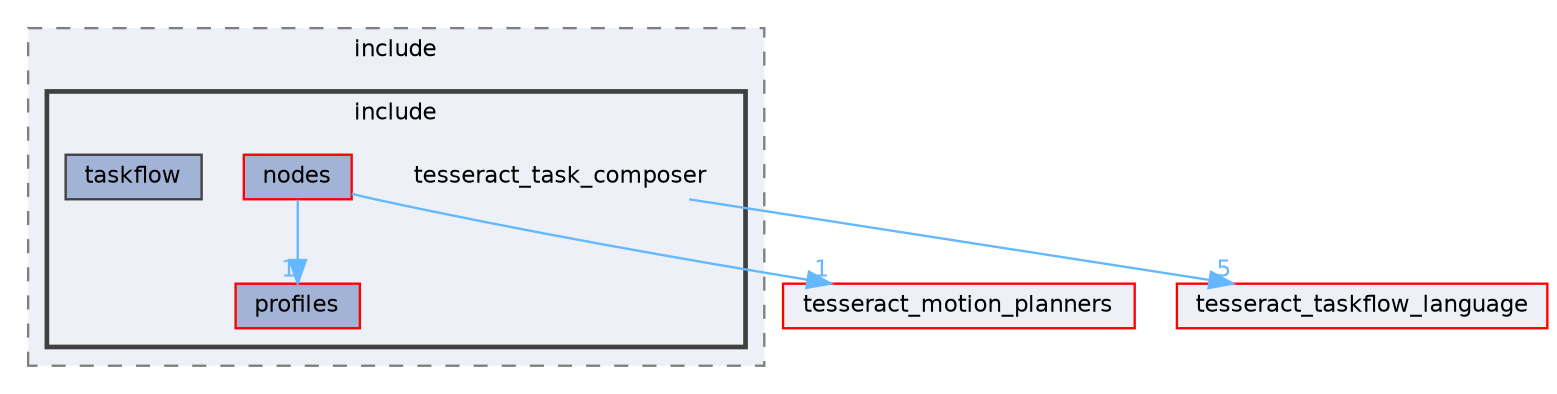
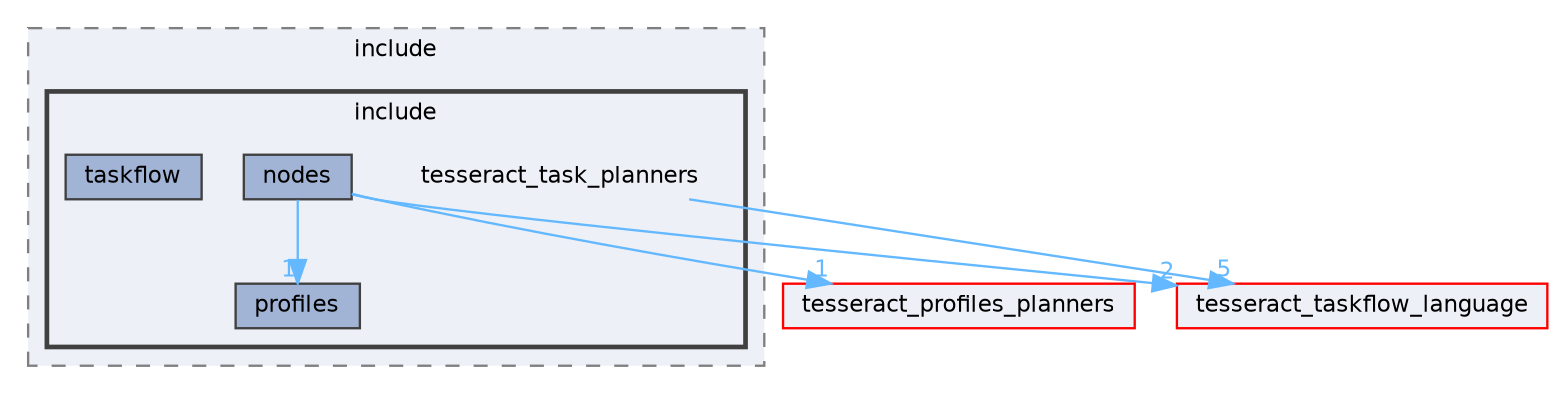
  digraph {
    compound=true
    node [fontname=Helvetica fontsize=10 shape=box color=grey25 fillcolor="#a2b4d6" style=filled]
    edge [color=steelblue1 fontcolor=steelblue1 fontname=Helvetica fontsize=10 headlabel=1 labeldistance=1.5 labelfontname=Helvetica labelfontsize=10]
-   n1 [height=0.2 label=tesseract_task_composer shape=plaintext width=0.4 color="" fillcolor="" style=""]
-   n2 [color=red height=0.2 label=nodes width=0.4]
-   n3 [color=red height=0.2 label=profiles width=0.4]
+   n1 [height=0.2 label=tesseract_task_planners shape=plaintext width=0.4 color="" fillcolor="" style=""]
+   n2 [height=0.2 label=nodes width=0.4]
+   n3 [height=0.2 label=profiles width=0.4]
    n4 [height=0.2 label=taskflow width=0.4]
    n5 [color=red fillcolor="#edf0f7" height=0.2 label=tesseract_taskflow_language width=0.4]
-   n6 [color=red fillcolor="#edf0f7" height=0.2 label=tesseract_motion_planners width=0.4]
+   n6 [color=red fillcolor="#edf0f7" height=0.2 label=tesseract_profiles_planners width=0.4]
    subgraph cluster_1 {
      bgcolor="#edf0f7"
      fontname=Helvetica
      fontsize=10
      label=include
      pencolor=grey50
      style="filled,dashed"
      subgraph cluster_2 {
        bgcolor="#edf0f7"
        fontname=Helvetica
        fontsize=10
        label=include
        pencolor=grey25
        style="filled,bold"
        n1
        n2
        n3
        n4
      }
    }
    n1 -> n5 [headlabel=5]
    n2 -> n3
+   n2 -> n5 [headlabel=2]
    n2 -> n6
  }
